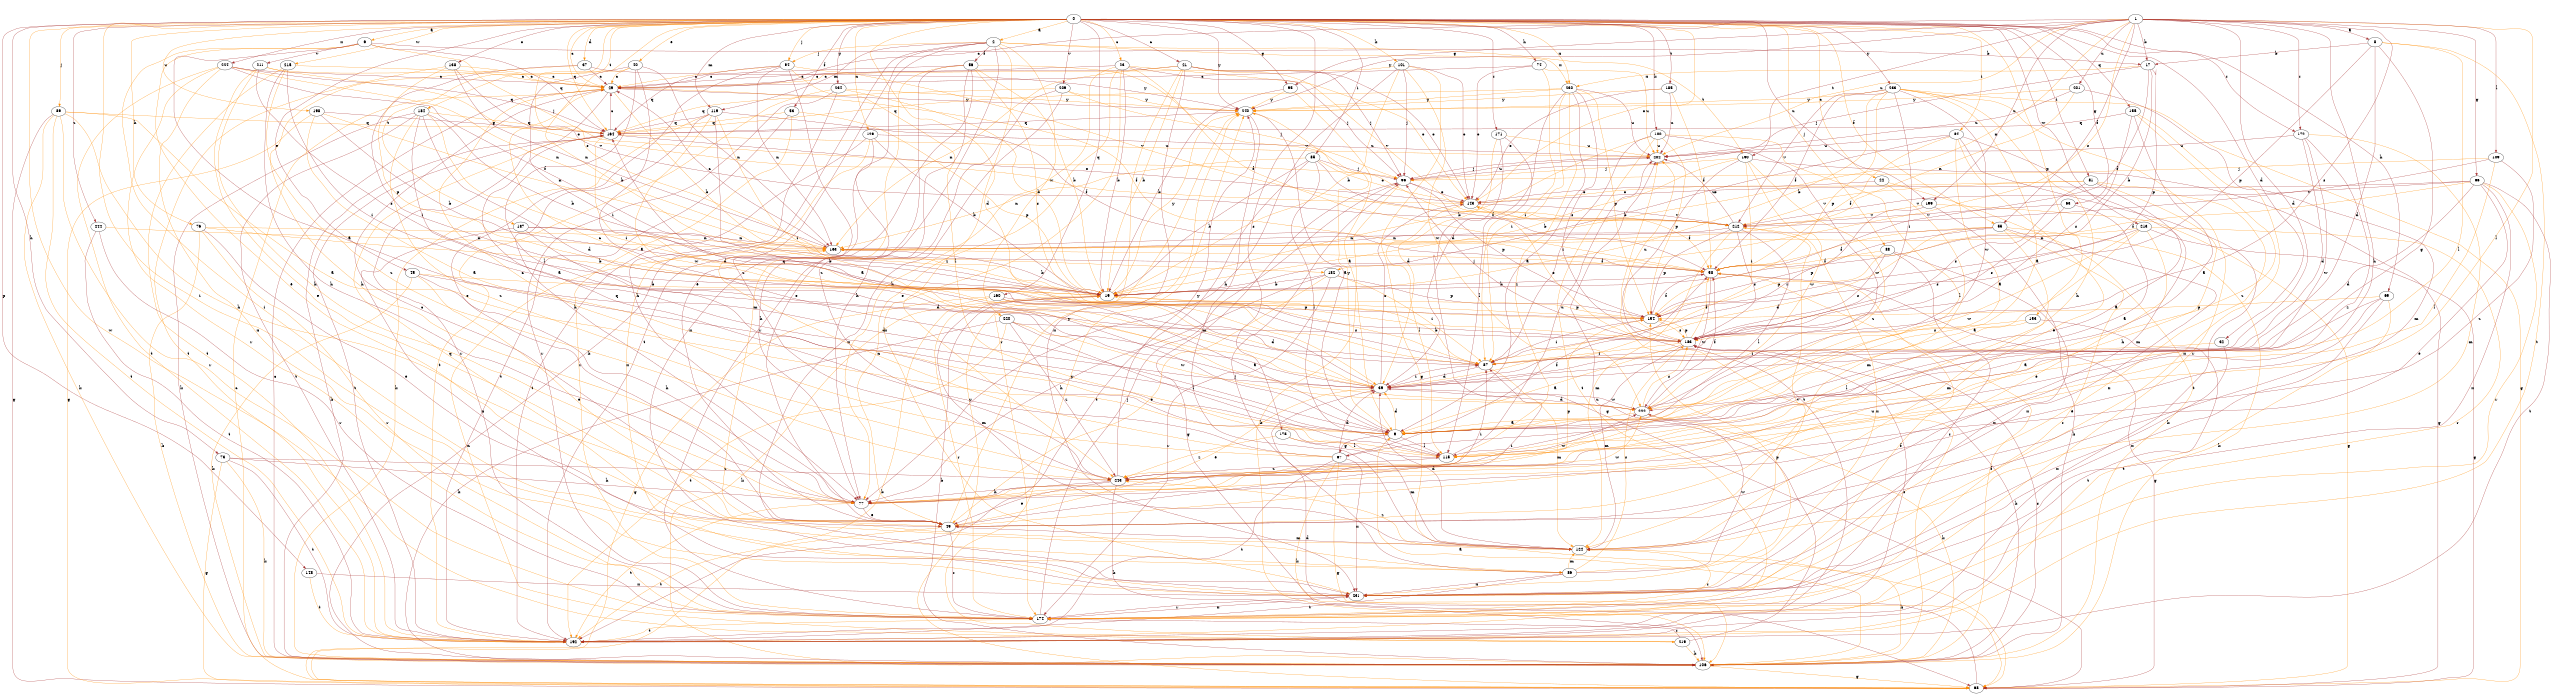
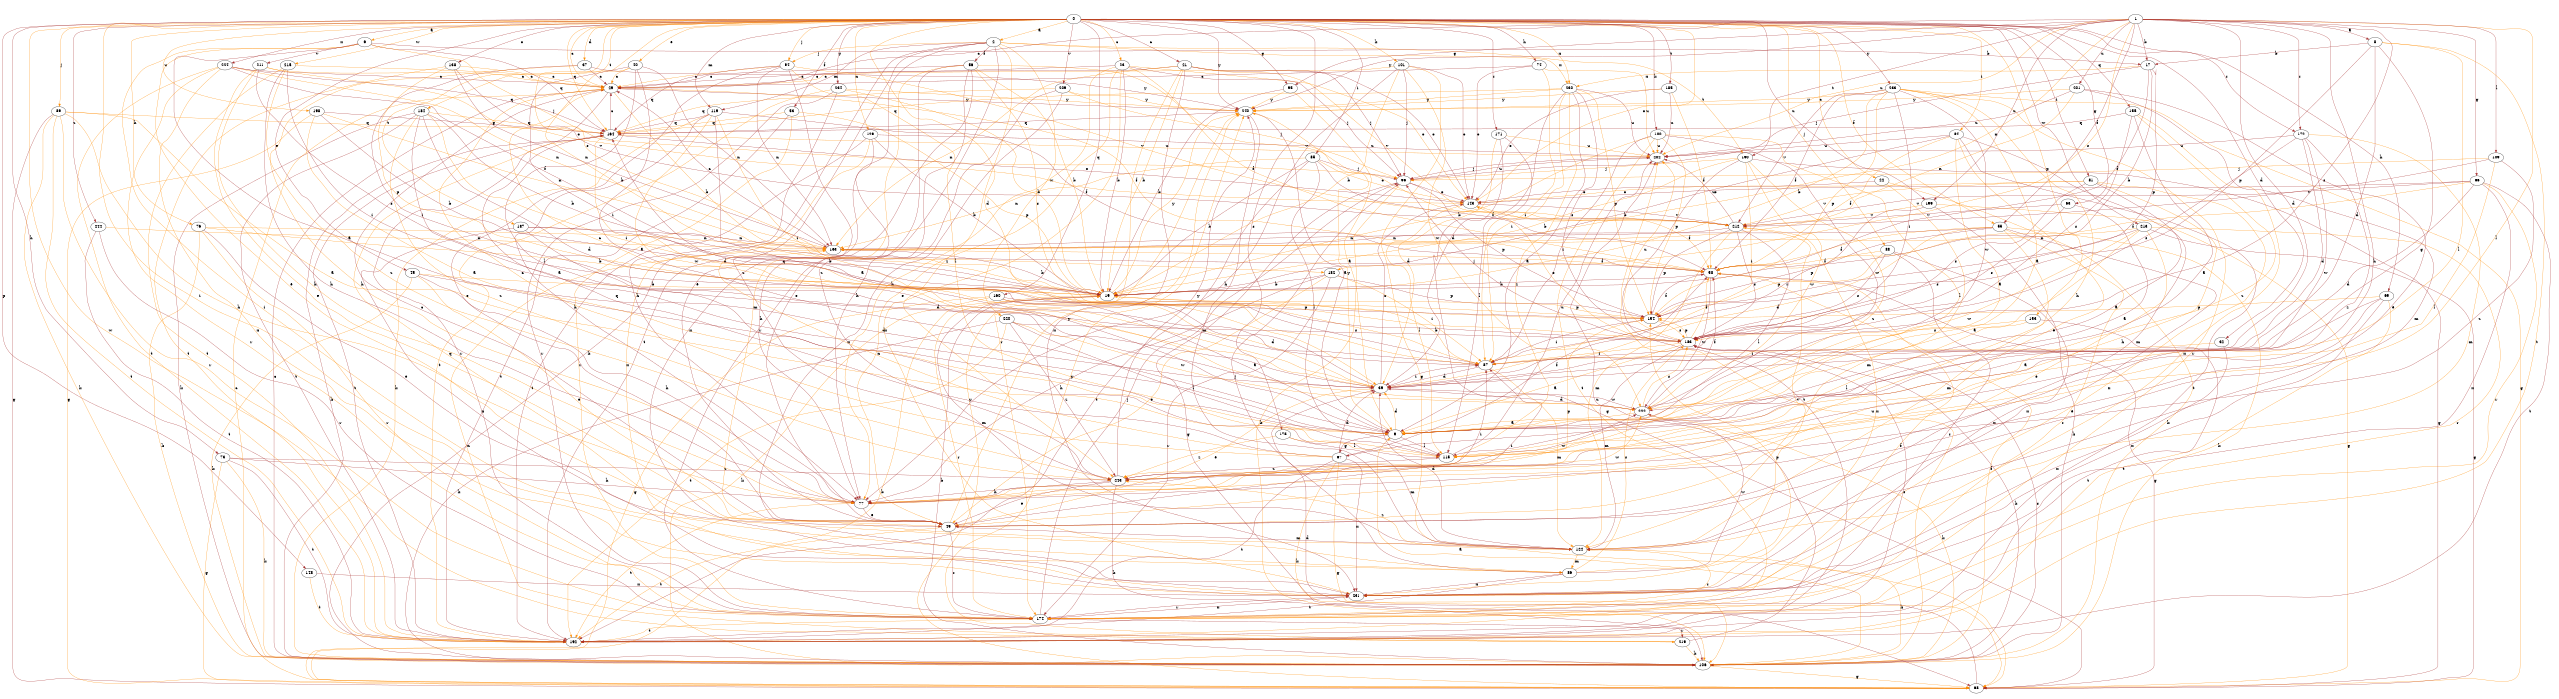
  strict digraph {
    edge [color=brown]
    0
    2
    6
    21
    22
    23
    29
    32
    37
    39
    40
    45
    53
    55
    63
    n16 [label=95]
    69
    73
    74
    76
    81
    84
    85
    86
    88
    89
    94
    100
    101
    119
    129
    138
    143
    148
    153
    155
    160
    164
    171
    172
    175
    182
    184
    185
    187
    198
    199
    209
    213
    215
    219
    224
    230
    233
    234
    240
    244
    190
    49
    56
    106
    174
    192
    220
    n65 [label=243]
    17
    9
    96
    211
    133
    19
    212
    231
    124
    77
    58
    87
    222
    115
    154
    183
    68
    202
    1
    8
    66
    109
    201
    67
    0 -> 2 [color=darkorange label=a]
    0 -> 6 [color=darkorange label=a]
    0 -> 21 [label=c]
    0 -> 22 [color=darkorange label=c]
    0 -> 23 [color=darkorange label=c]
    0 -> 29 [color=darkorange label=c]
    0 -> 32 [label=d]
    0 -> 37 [color=darkorange label=d]
    0 -> 39 [color=darkorange label=d]
    0 -> 40 [color=darkorange label=e]
    0 -> 45 [label=e]
    0 -> 53 [label=f]
    0 -> 55 [color=darkorange label=f]
    0 -> 63 [label=g]
    0 -> n16 [label=g]
    0 -> 69 [label=h]
    0 -> 73 [label=h]
    0 -> 74 [label=h]
    0 -> 76 [color=darkorange label=h]
    0 -> 81 [label=i]
    0 -> 84 [color=darkorange label=i]
    0 -> 85 [label=i]
    0 -> 86 [color=darkorange label=i]
    0 -> 88 [color=darkorange label=j]
    0 -> 89 [color=darkorange label=j]
    0 -> 94 [color=darkorange label=j]
    0 -> 100 [label=k]
    0 -> 101 [color=darkorange label=k]
    0 -> 119 [label=m]
    0 -> 129 [color=darkorange label=n]
    0 -> 138 [label=o]
    0 -> 143 [color=darkorange label=o]
    0 -> 148 [label=p]
    0 -> 153 [color=darkorange label=p]
    0 -> 155 [label=q]
    0 -> 160 [label=q]
    0 -> 164 [color=darkorange label=q]
    0 -> 171 [label=r]
    0 -> 172 [label=r]
    0 -> 175 [label=s]
    0 -> 182 [color=darkorange label=s]
    0 -> 184 [color=darkorange label=t]
    0 -> 185 [label=t]
    0 -> 187 [color=darkorange label=t]
    0 -> 198 [color=darkorange label=u]
    0 -> 199 [label=u]
    0 -> 209 [label=v]
    0 -> 213 [label=w]
    0 -> 215 [color=darkorange label=w]
    0 -> 219 [color=darkorange label=w]
    0 -> 224 [label=x]
    0 -> 230 [color=darkorange label=x]
    0 -> 233 [label=y]
    0 -> 234 [label=y]
    0 -> 240 [label=y]
    0 -> 244 [label=z]
    2 -> 94 [color=darkorange label=j]
    2 -> 119 [label=m]
    2 -> 230 [color=darkorange label=x]
    2 -> 190 [color=darkorange label=t]
    2 -> 49 [label=e]
    2 -> 56 [label=f]
    2 -> 106 [label=k]
    2 -> 174 [label=r]
    2 -> 192 [label=t]
    2 -> 220 [color=darkorange label=w]
    2 -> n65 [color=darkorange label=z]
    6 -> 86 [color=darkorange label=i]
    6 -> 164 [label=q]
    6 -> 49 [color=darkorange label=e]
    6 -> 17 [label=b]
    6 -> 9 [label=a]
    6 -> 96 [color=darkorange label=j]
    6 -> 211 [label=v]
    21 -> 29 [label=c]
    21 -> 143 [label=o]
    21 -> 174 [color=darkorange label=r]
    21 -> 96 [label=j]
    21 -> 133 [color=darkorange label=n]
    21 -> 19 [color=darkorange label=b]
    21 -> 212 [color=darkorange label=v]
    21 -> 231 [label=x]
    22 -> 143 [label=o]
    22 -> 106 [color=darkorange label=k]
    22 -> 124 [color=darkorange label=m]
    23 -> 29 [label=c]
    23 -> 143 [color=darkorange label=o]
    23 -> 49 [color=darkorange label=e]
    23 -> 96 [label=j]
    23 -> 19 [label=b]
    23 -> 231 [color=darkorange label=x]
    23 -> 77 [color=darkorange label=h]
    23 -> 58 [color=darkorange label=f]
    29 -> 240 [label=y]
    29 -> 174 [label=r]
    29 -> 19 [color=darkorange label=b]
    29 -> 58 [color=darkorange label=f]
    32 -> 231 [label=x]
    32 -> 87 [color=darkorange label=i]
    37 -> 29 [label=c]
    37 -> 240 [label=y]
    37 -> 77 [color=darkorange label=h]
    37 -> 87 [label=i]
    39 -> 29 [color=darkorange label=c]
    39 -> 143 [label=o]
    39 -> 164 [label=q]
    39 -> 49 [color=darkorange label=e]
    39 -> 87 [label=i]
    39 -> 222 [label=w]
    40 -> 29 [color=darkorange label=c]
    40 -> 9 [label=a]
    40 -> 133 [label=n]
    40 -> 19 [color=darkorange label=b]
    40 -> 87 [label=i]
    40 -> 115 [label=l]
    45 -> 39 [label=d]
    45 -> 49 [color=darkorange label=e]
    45 -> 106 [color=darkorange label=k]
    45 -> 19 [color=darkorange label=b]
    45 -> 77 [label=h]
    53 -> 164 [color=darkorange label=q]
    53 -> 174 [color=darkorange label=r]
    53 -> 192 [label=t]
    53 -> 154 [color=darkorange label=p]
    55 -> 39 [color=darkorange label=d]
    55 -> 106 [color=darkorange label=k]
    55 -> 174 [color=darkorange label=r]
    55 -> 133 [label=n]
    55 -> 231 [label=x]
    55 -> 124 [color=darkorange label=m]
    55 -> 58 [color=darkorange label=f]
    55 -> 154 [label=p]
    63 -> 9 [label=a]
    63 -> 212 [label=v]
    63 -> 183 [label=s]
    n16 -> 240 [color=darkorange label=y]
    n16 -> 9 [color=darkorange label=a]
    n16 -> 19 [label=b]
    69 -> 49 [label=e]
    69 -> 192 [color=darkorange label=t]
    69 -> 9 [label=a]
    69 -> 231 [label=x]
    69 -> 154 [color=darkorange label=p]
    73 -> 106 [color=darkorange label=k]
    73 -> 192 [label=t]
    73 -> n65 [label=z]
    73 -> 77 [label=h]
    73 -> 68 [color=darkorange label=g]
    74 -> 29 [label=c]
    74 -> 143 [label=o]
    74 -> 87 [color=darkorange label=i]
    74 -> 202 [color=darkorange label=u]
    76 -> 49 [label=e]
    76 -> 106 [color=darkorange label=k]
    76 -> 174 [color=darkorange label=r]
    76 -> 133 [color=darkorange label=n]
    76 -> 19 [color=darkorange label=b]
    81 -> 143 [color=darkorange label=o]
    81 -> 9 [label=a]
    81 -> 212 [color=darkorange label=v]
    81 -> 231 [color=darkorange label=x]
    81 -> 77 [color=darkorange label=h]
    81 -> 183 [label=s]
    84 -> 49 [color=darkorange label=e]
    84 -> 192 [label=t]
    84 -> 9 [color=darkorange label=a]
    84 -> 19 [label=b]
    84 -> 124 [label=m]
    84 -> 58 [color=darkorange label=f]
    84 -> 202 [label=u]
    85 -> 143 [color=darkorange label=o]
    85 -> 192 [label=t]
    85 -> 96 [label=j]
    85 -> 133 [color=darkorange label=n]
    85 -> 19 [label=b]
    85 -> 58 [label=f]
    85 -> 115 [label=l]
    86 -> 164 [color=darkorange label=q]
    86 -> 192 [label=t]
    86 -> 96 [label=j]
    86 -> 212 [color=darkorange label=v]
    86 -> 231 [label=x]
-   86 -> 124 [color=darkorange label=m]
+   124 -> 86 [color=darkorange label=m]
    86 -> 222 [label=w]
    86 -> 183 [color=darkorange label=s]
    88 -> 174 [label=r]
    88 -> 231 [label=x]
    88 -> 58 [color=darkorange label=f]
    88 -> 154 [color=darkorange label=p]
    88 -> 183 [label=s]
    89 -> 164 [color=darkorange label=q]
    89 -> 106 [color=darkorange label=k]
    89 -> 174 [color=darkorange label=r]
    89 -> 192 [color=darkorange label=t]
    89 -> 9 [color=darkorange label=a]
    89 -> 77 [color=darkorange label=h]
    89 -> 68 [label=g]
    94 -> 29 [color=darkorange label=c]
    94 -> 164 [label=q]
    94 -> 49 [label=e]
    94 -> n65 [label=z]
    94 -> 133 [label=n]
    94 -> 212 [color=darkorange label=v]
    94 -> 115 [color=darkorange label=l]
    100 -> 192 [color=darkorange label=t]
    100 -> 19 [color=darkorange label=b]
    100 -> 87 [label=i]
    100 -> 222 [label=w]
    100 -> 115 [color=darkorange label=l]
    100 -> 154 [color=darkorange label=p]
    100 -> 202 [color=darkorange label=u]
    101 -> 29 [color=darkorange label=c]
    101 -> 143 [label=o]
    101 -> 96 [label=j]
    101 -> 19 [color=darkorange label=b]
    101 -> 77 [label=h]
    101 -> 222 [color=darkorange label=w]
    101 -> 68 [color=darkorange label=g]
    119 -> 164 [label=q]
    119 -> 106 [color=darkorange label=k]
    119 -> 9 [label=a]
    119 -> 77 [label=h]
    119 -> 58 [label=f]
    119 -> 87 [color=darkorange label=i]
    119 -> 222 [color=darkorange label=w]
    129 -> 192 [label=t]
    129 -> 19 [label=b]
    129 -> 231 [color=darkorange label=x]
    129 -> 77 [label=h]
    129 -> 202 [label=u]
    138 -> 29 [color=darkorange label=c]
    138 -> 192 [color=darkorange label=t]
    138 -> 133 [label=n]
    138 -> 212 [label=v]
    138 -> 154 [color=darkorange label=p]
    143 -> 212 [label=v]
    143 -> 58 [color=darkorange label=f]
    143 -> 115 [color=darkorange label=l]
    148 -> 192 [color=darkorange label=t]
    148 -> 231 [label=x]
    153 -> 192 [label=t]
    153 -> 115 [color=darkorange label=l]
    153 -> 183 [color=darkorange label=s]
    155 -> 164 [label=q]
    155 -> n65 [color=darkorange label=z]
    155 -> 9 [label=a]
    155 -> 231 [color=darkorange label=x]
    155 -> 183 [label=s]
    160 -> 39 [color=darkorange label=d]
    160 -> 106 [color=darkorange label=k]
    160 -> 9 [label=a]
    160 -> 154 [label=p]
    160 -> 68 [color=darkorange label=g]
    164 -> 29 [label=c]
    164 -> 39 [color=darkorange label=d]
    164 -> 143 [label=o]
    164 -> 106 [label=k]
    164 -> 192 [label=t]
    164 -> 202 [color=darkorange label=u]
    171 -> 39 [color=darkorange label=d]
    171 -> 115 [label=l]
    171 -> 68 [label=g]
    171 -> 202 [color=darkorange label=u]
    172 -> 39 [label=d]
    172 -> n65 [label=z]
    172 -> 124 [color=darkorange label=m]
    172 -> 222 [label=w]
+   172 -> 183 [label=s]
    172 -> 202 [label=u]
    175 -> n65 [color=darkorange label=z]
    175 -> 124 [label=m]
    175 -> 115 [color=darkorange label=l]
    182 -> 49 [color=darkorange label=e]
    182 -> 174 [label=r]
    182 -> 19 [label=b]
    182 -> 77 [label=h]
    182 -> 87 [color=darkorange label=i]
    182 -> 154 [label=p]
    184 -> 39 [label=d]
    184 -> 164 [color=darkorange label=q]
    184 -> 106 [label=k]
    184 -> 192 [label=t]
    184 -> n65 [color=darkorange label=z]
    184 -> 9 [label=a]
    184 -> 19 [label=b]
    184 -> 87 [color=darkorange label=i]
    185 -> 143 [label=o]
    185 -> 240 [color=darkorange label=y]
    185 -> 58 [color=darkorange label=f]
    185 -> 202 [label=u]
    187 -> 39 [label=d]
    187 -> 133 [label=n]
    187 -> 19 [label=b]
    187 -> 231 [label=x]
    198 -> 164 [label=g]
    198 -> 9 [color=darkorange label=a]
    198 -> 133 [color=darkorange label=n]
    198 -> 19 [label=b]
    198 -> 68 [color=darkorange label=g]
    199 -> 106 [label=k]
    199 -> 212 [color=darkorange label=v]
    199 -> 87 [label=i]
    199 -> 68 [color=darkorange label=g]
    209 -> 164 [color=darkorange label=q]
    209 -> 240 [color=darkorange label=y]
    209 -> 96 [color=darkorange label=j]
    209 -> 231 [label=x]
    209 -> 77 [label=h]
    213 -> 49 [color=darkorange label=e]
    213 -> 174 [color=darkorange label=r]
    213 -> 9 [color=darkorange label=a]
    213 -> 133 [color=darkorange label=n]
    213 -> 222 [color=darkorange label=w]
    213 -> 183 [label=s]
    213 -> 68 [label=g]
    215 -> 29 [color=darkorange label=c]
    215 -> 192 [color=darkorange label=t]
    215 -> n65 [color=darkorange label=z]
    215 -> 77 [label=h]
    215 -> 87 [label=i]
    219 -> 240 [color=darkorange label=y]
    219 -> 106 [color=darkorange label=k]
-   219 -> 174 [label=r]
+   174 -> 219 [label=r]
    219 -> 133 [color=darkorange label=n]
    219 -> 202 [label=u]
    224 -> 29 [label=c]
    224 -> 164 [label=q]
    224 -> 174 [color=darkorange label=r]
    224 -> 192 [color=darkorange label=t]
    224 -> 133 [color=darkorange label=n]
    224 -> 231 [color=darkorange label=x]
    224 -> 58 [label=f]
    230 -> 39 [label=d]
    230 -> 164 [color=darkorange label=q]
    230 -> 240 [color=darkorange label=y]
    230 -> n65 [color=darkorange label=z]
    230 -> 9 [label=a]
    230 -> 87 [color=darkorange label=i]
    230 -> 154 [color=darkorange label=p]
    230 -> 183 [label=s]
    230 -> 202 [label=u]
    233 -> 240 [color=darkorange label=y]
    233 -> 174 [color=darkorange label=r]
    233 -> 9 [color=darkorange label=a]
    233 -> 19 [color=darkorange label=b]
    233 -> 212 [label=v]
    233 -> 77 [color=darkorange label=h]
    233 -> 58 [label=f]
    233 -> 87 [label=i]
    233 -> 222 [label=w]
    233 -> 154 [color=darkorange label=p]
    233 -> 68 [color=darkorange label=g]
    234 -> 240 [color=darkorange label=y]
    234 -> 174 [label=r]
    234 -> 192 [color=darkorange label=t]
    234 -> 19 [color=darkorange label=b]
    234 -> 77 [label=h]
    240 -> 164 [label=q]
    240 -> 9 [label=a]
    240 -> 124 [label=m]
    244 -> 174 [label=r]
    244 -> 192 [label=t]
    244 -> 133 [color=darkorange label=n]
    190 -> 192 [label=t]
    190 -> n65 [color=darkorange label=z]
    190 -> 96 [color=darkorange label=j]
    190 -> 19 [color=darkorange label=b]
    190 -> 87 [color=darkorange label=i]
    190 -> 222 [color=darkorange label=w]
    190 -> 68 [label=g]
    49 -> 29 [label=c]
    49 -> 240 [color=darkorange label=y]
    49 -> 174 [label=r]
    49 -> 192 [color=darkorange label=t]
    49 -> 124 [label=m]
    49 -> 87 [label=i]
    56 -> 29 [label=c]
    56 -> 49 [label=e]
    56 -> n65 [label=z]
    56 -> 19 [color=darkorange label=b]
    56 -> 212 [color=darkorange label=v]
    56 -> 231 [label=x]
    56 -> 124 [color=darkorange label=m]
    56 -> 183 [color=darkorange label=s]
    106 -> 29 [label=c]
    106 -> 9 [color=darkorange label=a]
    106 -> 19 [label=b]
    106 -> 58 [color=darkorange label=f]
    106 -> 183 [label=s]
    106 -> 68 [color=darkorange label=g]
    106 -> 202 [color=darkorange label=u]
    174 -> 192 [color=darkorange label=t]
    174 -> 96 [label=j]
    174 -> 231 [label=x]
    174 -> 58 [color=darkorange label=f]
    192 -> 183 [label=s]
    220 -> 106 [label=k]
    220 -> 192 [color=darkorange label=t]
    220 -> n65 [label=z]
    220 -> 222 [color=darkorange label=w]
    220 -> 115 [label=l]
    220 -> 183 [label=s]
    n65 -> 240 [label=y]
    n65 -> 49 [label=e]
    n65 -> 106 [label=k]
    n65 -> 77 [label=h]
    n65 -> 222 [label=w]
    17 -> 230 [color=darkorange label=x]
    17 -> 96 [label=j]
    17 -> 19 [label=b]
    17 -> 58 [label=f]
    17 -> 154 [label=p]
    9 -> 39 [color=darkorange label=d]
    9 -> 240 [color=darkorange label=y]
    9 -> 115 [label=l]
    9 -> 67 [label=g]
    96 -> 143 [label=o]
    96 -> 106 [color=darkorange label=k]
    96 -> 154 [label=p]
    96 -> 68 [label=g]
    96 -> 202 [label=u]
    211 -> 29 [color=darkorange label=c]
    211 -> 143 [color=darkorange label=o]
    211 -> 49 [color=darkorange label=e]
    211 -> 77 [color=darkorange label=h]
    211 -> 183 [label=s]
    133 -> 29 [label=c]
    133 -> 19 [label=b]
    133 -> 58 [color=darkorange label=f]
    19 -> 240 [color=darkorange label=y]
    19 -> 174 [color=darkorange label=r]
    19 -> 124 [label=m]
    19 -> 154 [color=darkorange label=p]
    212 -> 133 [label=n]
    212 -> 231 [color=darkorange label=x]
    212 -> 124 [color=darkorange label=m]
    212 -> 115 [label=l]
    212 -> 154 [label=p]
    212 -> 183 [label=s]
    212 -> 202 [label=u]
    231 -> 174 [label=r]
    231 -> 154 [color=darkorange label=p]
    124 -> 39 [label=d]
    124 -> 106 [color=darkorange label=k]
    124 -> 174 [color=darkorange label=r]
    124 -> n65 [color=darkorange label=z]
    77 -> 49 [label=e]
    77 -> 192 [color=darkorange label=t]
    77 -> 87 [label=i]
    77 -> 222 [color=darkorange label=w]
    77 -> 154 [color=darkorange label=p]
    58 -> 19 [label=b]
    58 -> 222 [label=w]
    58 -> 68 [label=g]
    87 -> 39 [label=d]
    87 -> 19 [color=darkorange label=b]
    87 -> 124 [color=darkorange label=m]
    222 -> 39 [label=d]
    222 -> 106 [color=darkorange label=k]
    222 -> 9 [color=darkorange label=a]
    222 -> 58 [label=f]
    222 -> 183 [color=darkorange label=s]
    115 -> n65 [label=z]
    115 -> 202 [label=u]
    154 -> 58 [label=f]
    154 -> 87 [label=i]
    154 -> 183 [color=darkorange label=s]
    183 -> 143 [color=darkorange label=o]
    183 -> 106 [label=k]
    183 -> 9 [color=darkorange label=a]
    183 -> 96 [label=j]
    183 -> 124 [label=m]
    183 -> 58 [color=darkorange label=f]
    183 -> 87 [color=darkorange label=i]
    183 -> 154 [color=darkorange label=p]
    183 -> 202 [color=darkorange label=u]
    68 -> 29 [color=darkorange label=c]
    68 -> 39 [label=d]
    68 -> 240 [color=darkorange label=y]
    68 -> 19 [color=darkorange label=b]
    202 -> 96 [label=j]
    1 -> 29 [label=c]
    1 -> 39 [label=d]
    1 -> 55 [label=f]
    1 -> n16 [label=g]
    1 -> 172 [label=r]
    1 -> 182 [color=darkorange label=s]
    1 -> 199 [label=u]
    1 -> 240 [label=y]
    1 -> 190 [label=t]
    1 -> 17 [label=b]
    1 -> 133 [color=darkorange label=n]
    1 -> 77 [label=h]
    1 -> 115 [color=darkorange label=l]
    1 -> 183 [label=s]
    1 -> 202 [color=darkorange label=u]
    1 -> 8 [label=a]
    1 -> 66 [label=g]
    1 -> 109 [label=l]
    1 -> 201 [label=u]
    8 -> 39 [label=d]
    8 -> 192 [color=darkorange label=t]
    8 -> 17 [label=b]
    8 -> 115 [color=darkorange label=l]
    8 -> 154 [label=p]
    8 -> 67 [label=g]
    66 -> 39 [label=d]
    66 -> 143 [label=o]
-   66 -> 49 [label=e]
+   201 -> 49 [label=e]
    66 -> 174 [color=darkorange label=r]
    66 -> 192 [label=t]
    66 -> 212 [label=v]
    66 -> 231 [label=x]
    66 -> 58 [color=darkorange label=f]
    109 -> n65 [label=z]
    109 -> 96 [color=darkorange label=j]
    109 -> 212 [label=v]
    109 -> 115 [color=darkorange label=l]
    201 -> 240 [color=darkorange label=y]
    201 -> 133 [color=darkorange label=n]
    201 -> 124 [label=m]
    201 -> 202 [label=u]
    67 -> 29 [color=darkorange label=c]
    67 -> 39 [label=d]
    67 -> 164 [label=q]
    67 -> 106 [color=darkorange label=k]
    67 -> 192 [label=t]
    67 -> 133 [color=darkorange label=n]
    67 -> 231 [label=x]
    67 -> 58 [label=f]
    67 -> 68 [color=darkorange label=g]
  }
